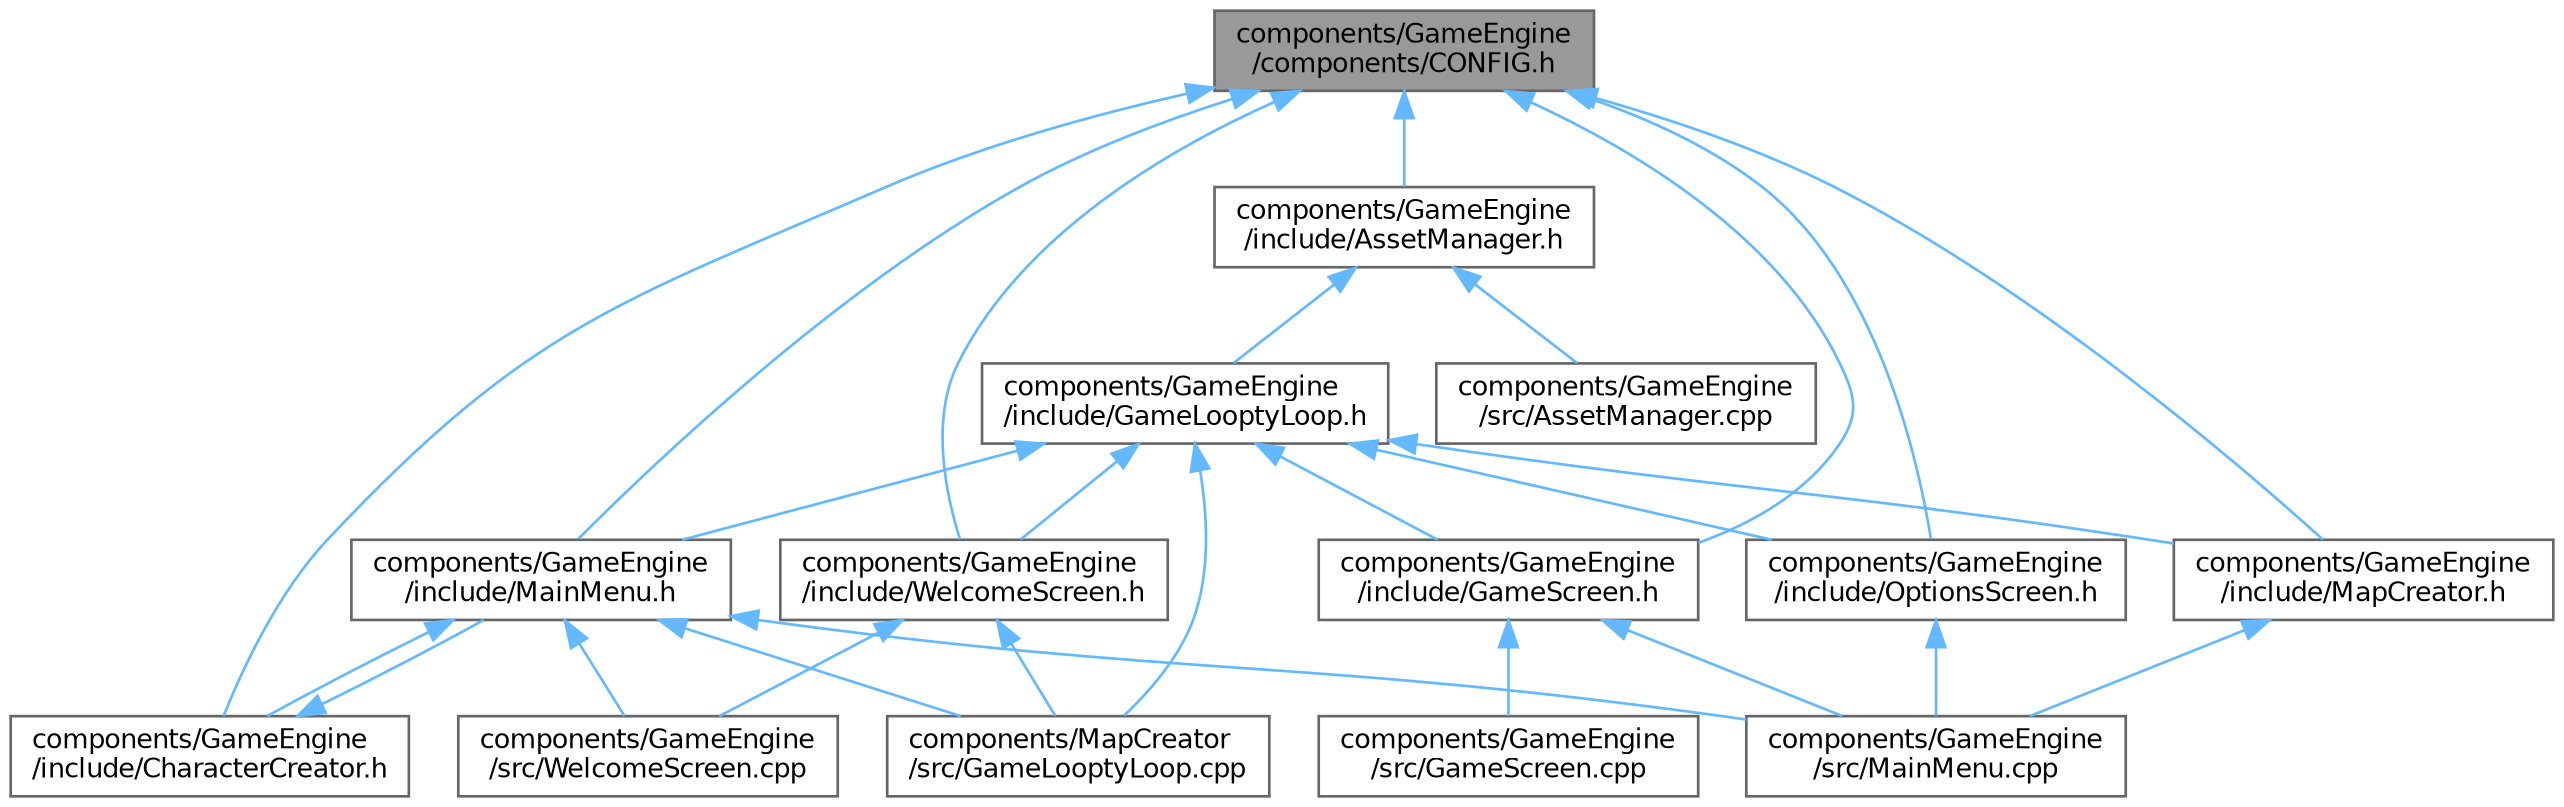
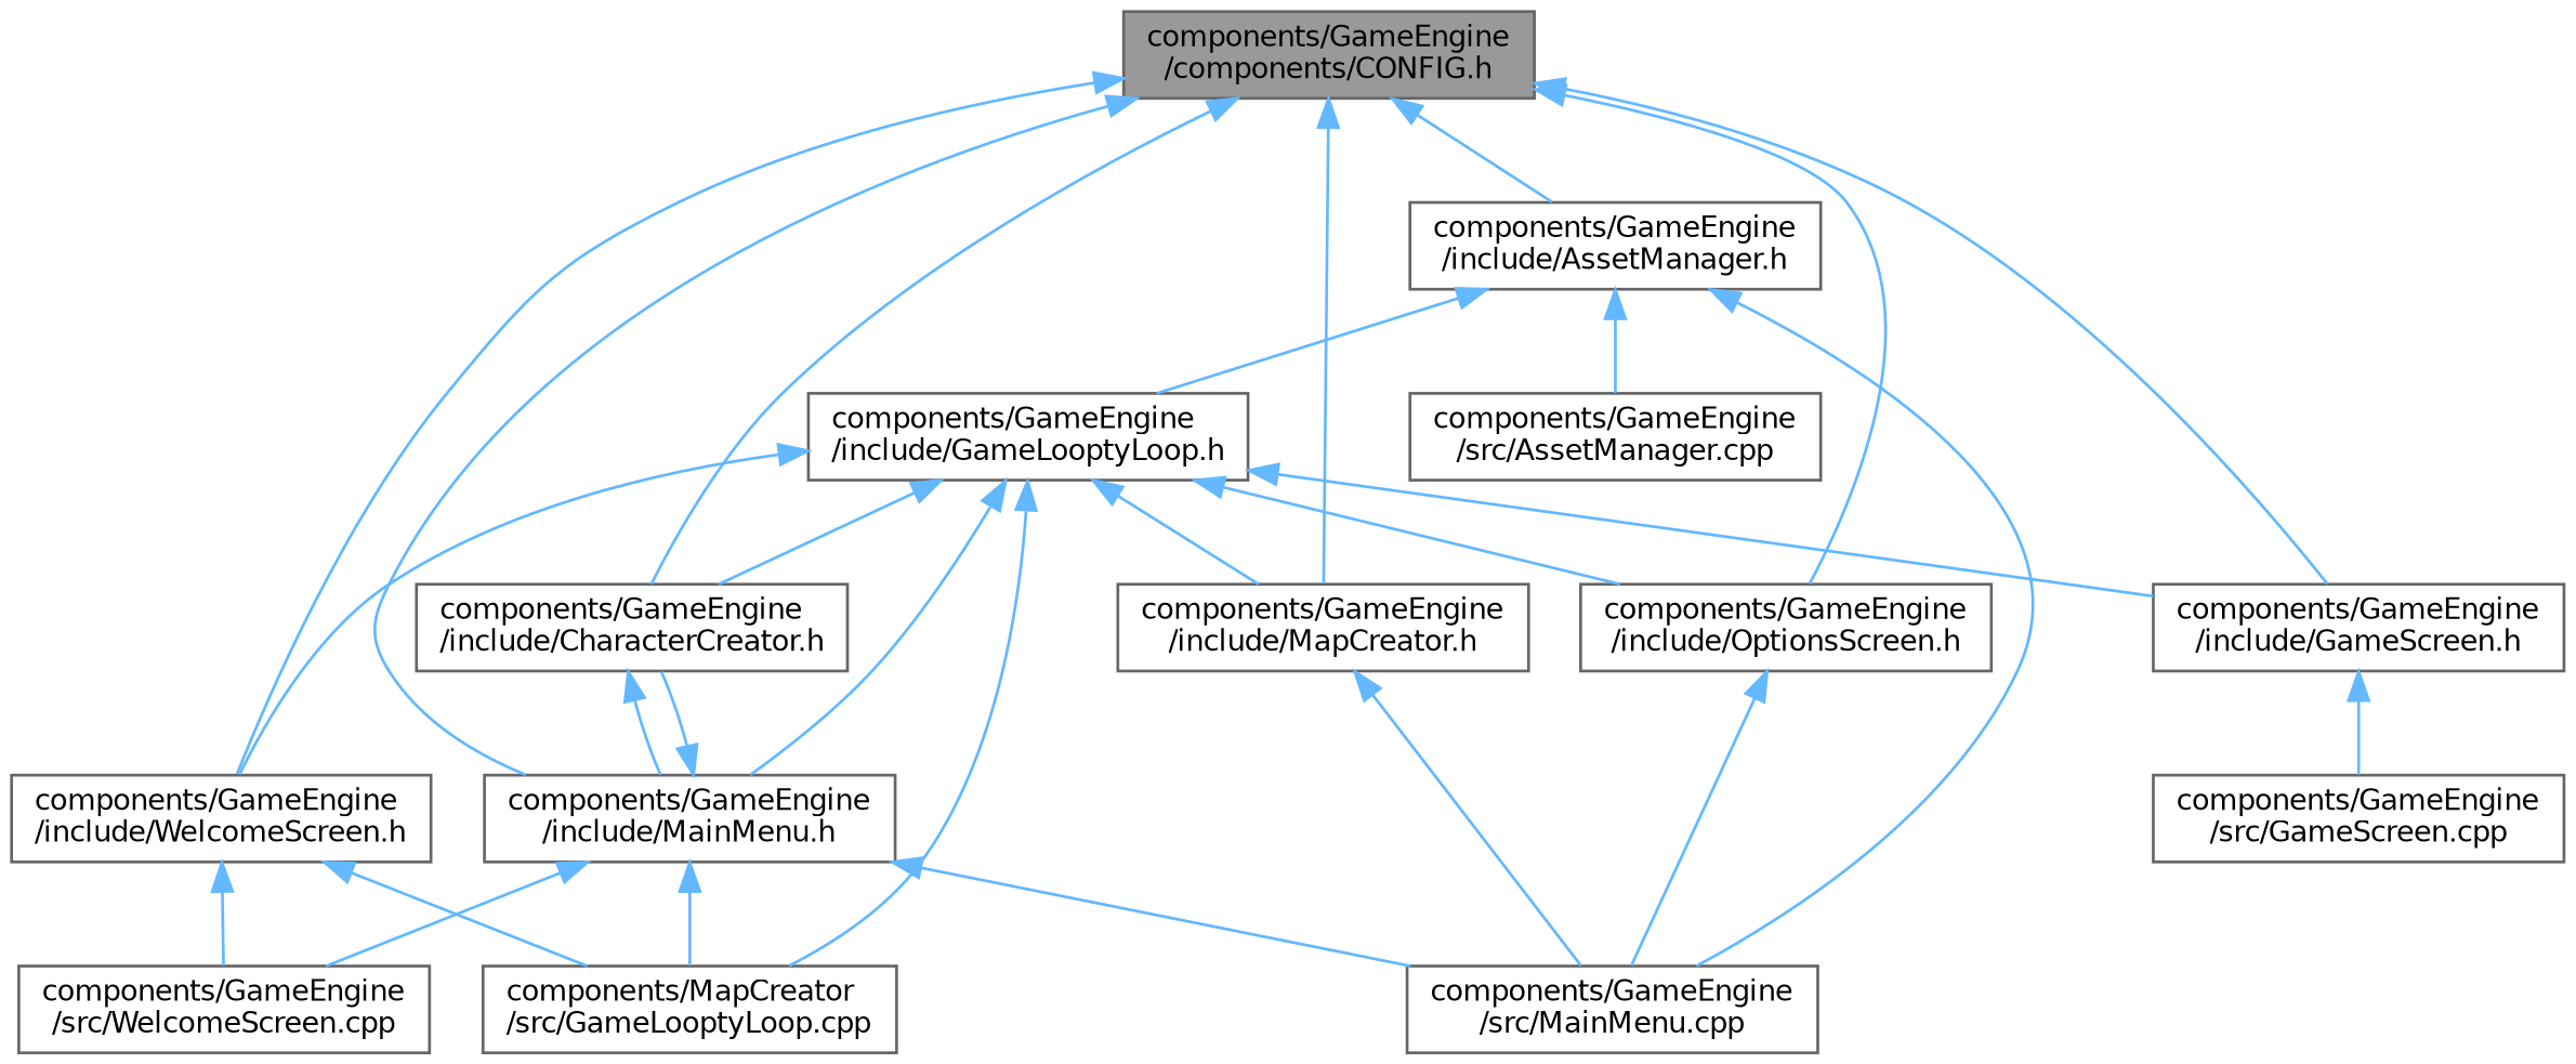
  digraph {
    node [color=grey40 fillcolor=white fontname=Helvetica fontsize=10 shape=box style=filled]
    edge [color=steelblue1 dir=back fontname=Helvetica fontsize=10 labelfontname=Helvetica labelfontsize=10 style=solid]
    n1 [color=gray40 fillcolor=grey60 fontcolor=black height=0.2 label="components/GameEngine\l/components/CONFIG.h" width=0.4]
    n2 [height=0.2 label="components/GameEngine\l/include/AssetManager.h" width=0.4]
    n3 [height=0.2 label="components/GameEngine\l/include/CharacterCreator.h" width=0.4]
    n4 [height=0.2 label="components/GameEngine\l/include/MainMenu.h" width=0.4]
    n5 [height=0.2 label="components/GameEngine\l/include/GameScreen.h" width=0.4]
    n6 [height=0.2 label="components/GameEngine\l/include/MapCreator.h" width=0.4]
    n7 [height=0.2 label="components/GameEngine\l/include/OptionsScreen.h" width=0.4]
    n8 [height=0.2 label="components/GameEngine\l/include/WelcomeScreen.h" width=0.4]
    n9 [height=0.2 label="components/GameEngine\l/include/GameLooptyLoop.h" width=0.4]
    n10 [height=0.2 label="components/GameEngine\l/src/AssetManager.cpp" width=0.4]
    n11 [height=0.2 label="components/MapCreator\l/src/GameLooptyLoop.cpp" width=0.4]
    n12 [height=0.2 label="components/GameEngine\l/src/MainMenu.cpp" width=0.4]
    n13 [height=0.2 label="components/GameEngine\l/src/WelcomeScreen.cpp" width=0.4]
    n14 [height=0.2 label="components/GameEngine\l/src/GameScreen.cpp" width=0.4]
    n1 -> n2
    n1 -> n3
    n1 -> n4
    n1 -> n5
    n1 -> n6
    n1 -> n7
    n1 -> n8
    n2 -> n9
    n2 -> n10
    n3 -> n4
    n4 -> n3
    n4 -> n11
    n4 -> n12
    n4 -> n13
-   n5 -> n12
+   n2 -> n12
    n5 -> n14
    n6 -> n12
    n7 -> n12
    n8 -> n11
    n8 -> n13
+   n9 -> n3
    n9 -> n4
    n9 -> n5
    n9 -> n6
    n9 -> n7
    n9 -> n8
    n9 -> n11
  }
